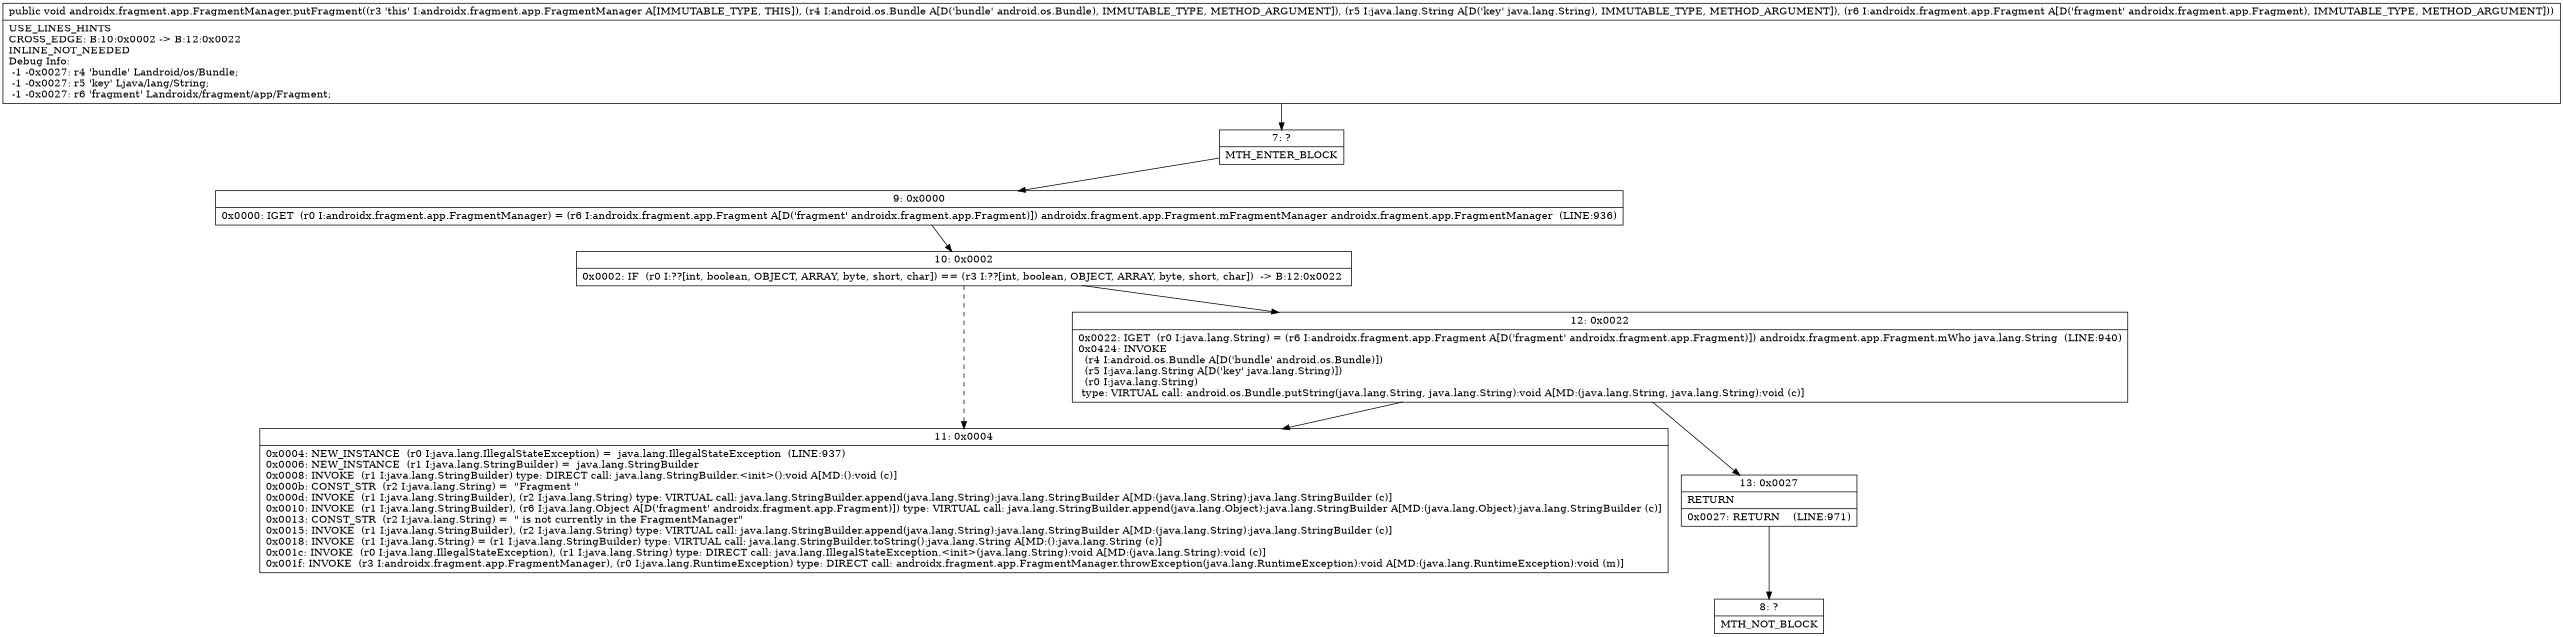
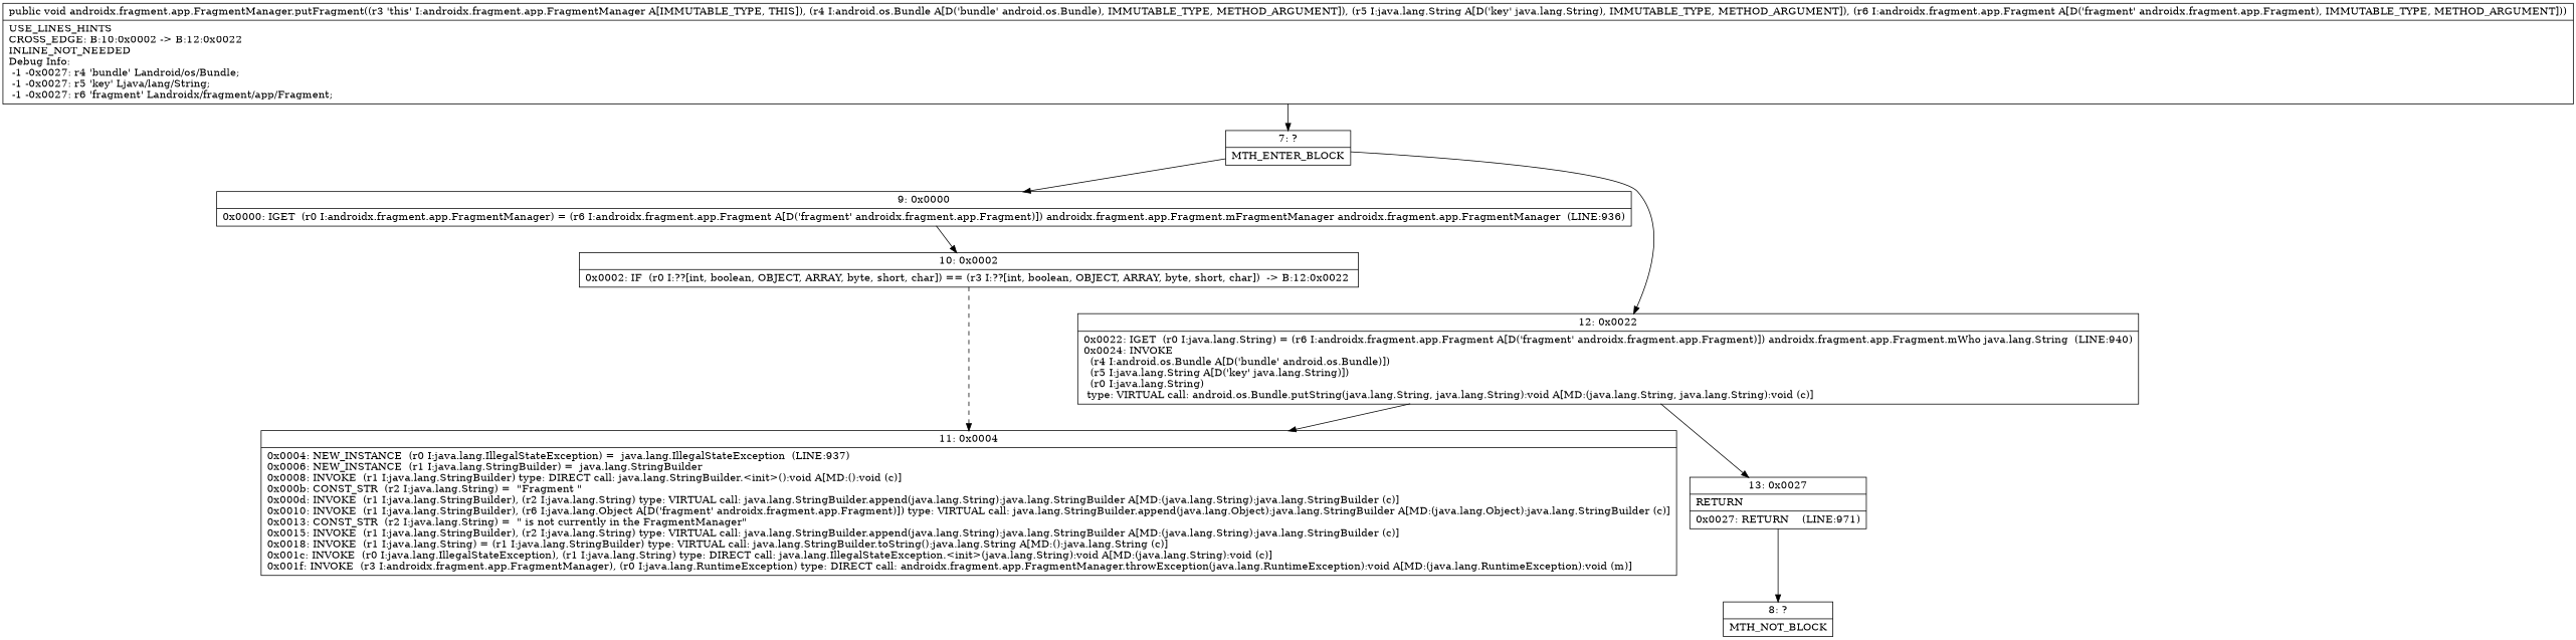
  digraph {
    node [shape=record]
    n1 [label="{7\:\ ?|MTH_ENTER_BLOCK\l}"]
    n2 [label="{9\:\ 0x0000|0x0000: IGET  (r0 I:androidx.fragment.app.FragmentManager) = (r6 I:androidx.fragment.app.Fragment A[D('fragment' androidx.fragment.app.Fragment)]) androidx.fragment.app.Fragment.mFragmentManager androidx.fragment.app.FragmentManager  (LINE:936)\l}"]
    n3 [label="{10\:\ 0x0002|0x0002: IF  (r0 I:??[int, boolean, OBJECT, ARRAY, byte, short, char]) == (r3 I:??[int, boolean, OBJECT, ARRAY, byte, short, char])  \-\> B:12:0x0022 \l}"]
    n4 [label="{11\:\ 0x0004|0x0004: NEW_INSTANCE  (r0 I:java.lang.IllegalStateException) =  java.lang.IllegalStateException  (LINE:937)\l0x0006: NEW_INSTANCE  (r1 I:java.lang.StringBuilder) =  java.lang.StringBuilder \l0x0008: INVOKE  (r1 I:java.lang.StringBuilder) type: DIRECT call: java.lang.StringBuilder.\<init\>():void A[MD:():void (c)]\l0x000b: CONST_STR  (r2 I:java.lang.String) =  \"Fragment \" \l0x000d: INVOKE  (r1 I:java.lang.StringBuilder), (r2 I:java.lang.String) type: VIRTUAL call: java.lang.StringBuilder.append(java.lang.String):java.lang.StringBuilder A[MD:(java.lang.String):java.lang.StringBuilder (c)]\l0x0010: INVOKE  (r1 I:java.lang.StringBuilder), (r6 I:java.lang.Object A[D('fragment' androidx.fragment.app.Fragment)]) type: VIRTUAL call: java.lang.StringBuilder.append(java.lang.Object):java.lang.StringBuilder A[MD:(java.lang.Object):java.lang.StringBuilder (c)]\l0x0013: CONST_STR  (r2 I:java.lang.String) =  \" is not currently in the FragmentManager\" \l0x0015: INVOKE  (r1 I:java.lang.StringBuilder), (r2 I:java.lang.String) type: VIRTUAL call: java.lang.StringBuilder.append(java.lang.String):java.lang.StringBuilder A[MD:(java.lang.String):java.lang.StringBuilder (c)]\l0x0018: INVOKE  (r1 I:java.lang.String) = (r1 I:java.lang.StringBuilder) type: VIRTUAL call: java.lang.StringBuilder.toString():java.lang.String A[MD:():java.lang.String (c)]\l0x001c: INVOKE  (r0 I:java.lang.IllegalStateException), (r1 I:java.lang.String) type: DIRECT call: java.lang.IllegalStateException.\<init\>(java.lang.String):void A[MD:(java.lang.String):void (c)]\l0x001f: INVOKE  (r3 I:androidx.fragment.app.FragmentManager), (r0 I:java.lang.RuntimeException) type: DIRECT call: androidx.fragment.app.FragmentManager.throwException(java.lang.RuntimeException):void A[MD:(java.lang.RuntimeException):void (m)]\l}"]
-   n5 [label="{12\:\ 0x0022|0x0022: IGET  (r0 I:java.lang.String) = (r6 I:androidx.fragment.app.Fragment A[D('fragment' androidx.fragment.app.Fragment)]) androidx.fragment.app.Fragment.mWho java.lang.String  (LINE:940)\l0x0424: INVOKE  \l  (r4 I:android.os.Bundle A[D('bundle' android.os.Bundle)])\l  (r5 I:java.lang.String A[D('key' java.lang.String)])\l  (r0 I:java.lang.String)\l type: VIRTUAL call: android.os.Bundle.putString(java.lang.String, java.lang.String):void A[MD:(java.lang.String, java.lang.String):void (c)]\l}"]
+   n5 [label="{12\:\ 0x0022|0x0022: IGET  (r0 I:java.lang.String) = (r6 I:androidx.fragment.app.Fragment A[D('fragment' androidx.fragment.app.Fragment)]) androidx.fragment.app.Fragment.mWho java.lang.String  (LINE:940)\l0x0024: INVOKE  \l  (r4 I:android.os.Bundle A[D('bundle' android.os.Bundle)])\l  (r5 I:java.lang.String A[D('key' java.lang.String)])\l  (r0 I:java.lang.String)\l type: VIRTUAL call: android.os.Bundle.putString(java.lang.String, java.lang.String):void A[MD:(java.lang.String, java.lang.String):void (c)]\l}"]
    n6 [label="{13\:\ 0x0027|RETURN\l|0x0027: RETURN    (LINE:971)\l}"]
    n7 [label="{8\:\ ?|MTH_NOT_BLOCK\l}"]
    n8 [label="{public void androidx.fragment.app.FragmentManager.putFragment((r3 'this' I:androidx.fragment.app.FragmentManager A[IMMUTABLE_TYPE, THIS]), (r4 I:android.os.Bundle A[D('bundle' android.os.Bundle), IMMUTABLE_TYPE, METHOD_ARGUMENT]), (r5 I:java.lang.String A[D('key' java.lang.String), IMMUTABLE_TYPE, METHOD_ARGUMENT]), (r6 I:androidx.fragment.app.Fragment A[D('fragment' androidx.fragment.app.Fragment), IMMUTABLE_TYPE, METHOD_ARGUMENT]))  | USE_LINES_HINTS\lCROSS_EDGE: B:10:0x0002 \-\> B:12:0x0022\lINLINE_NOT_NEEDED\lDebug Info:\l  \-1 \-0x0027: r4 'bundle' Landroid\/os\/Bundle;\l  \-1 \-0x0027: r5 'key' Ljava\/lang\/String;\l  \-1 \-0x0027: r6 'fragment' Landroidx\/fragment\/app\/Fragment;\l}"]
    n1 -> n2
    n2 -> n3
    n3 -> n4 [style=dashed]
-   n3 -> n5
+   n1 -> n5
    n5 -> n4
    n5 -> n6
    n6 -> n7
    n8 -> n1
  }
